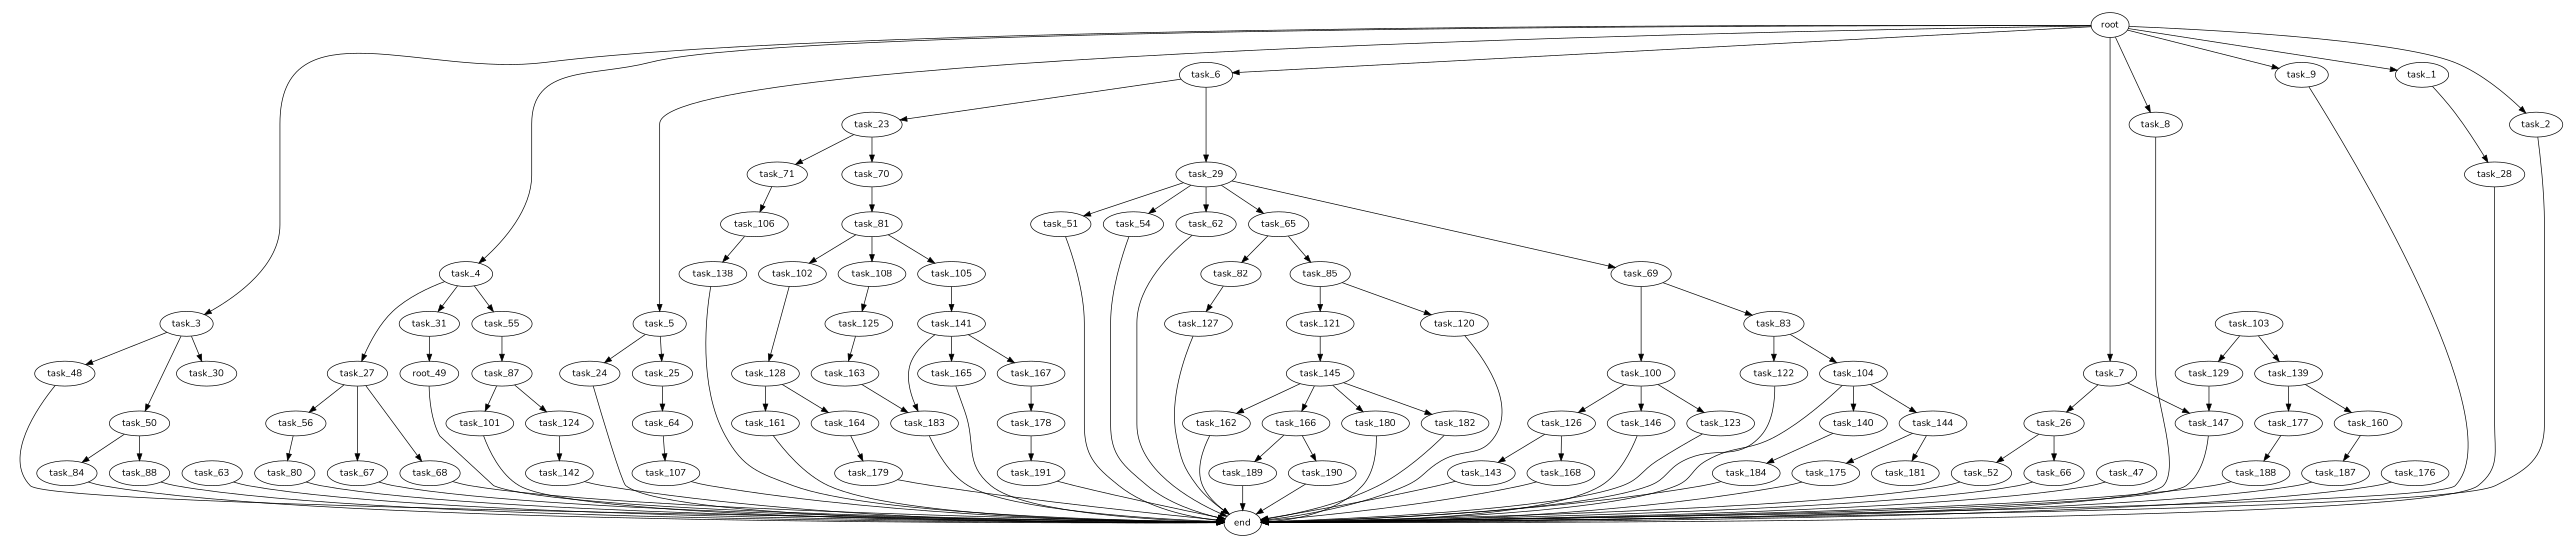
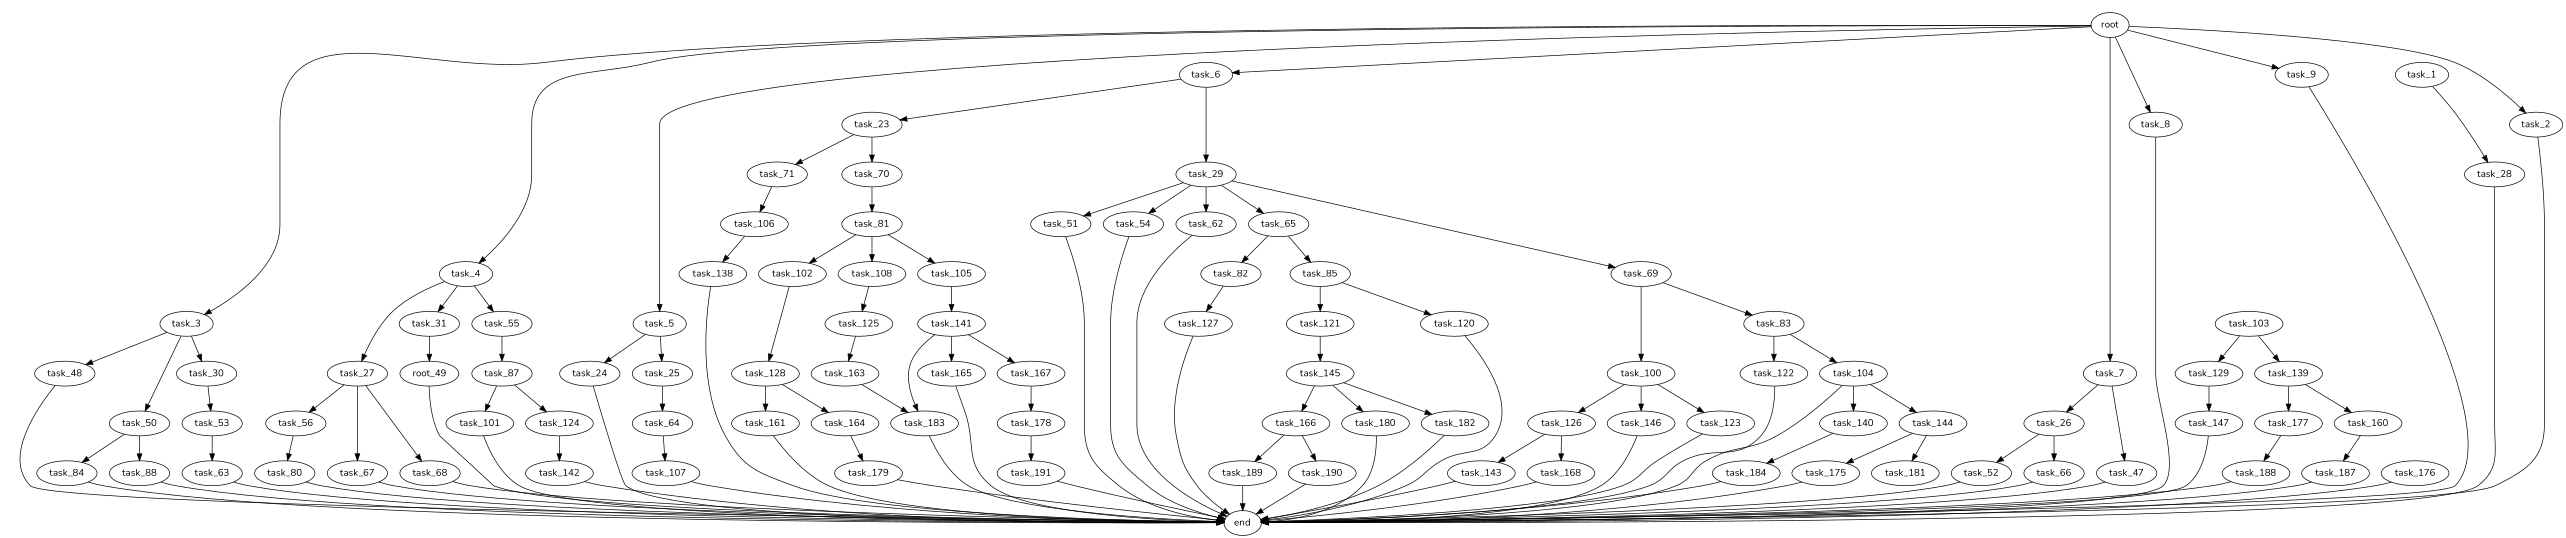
  digraph {
    fontname=Nunito
    node [fontname=Nunito]
    edge [fontname=Nunito]
    root
    task_1
    task_2
    task_3
    task_4
    task_5
    task_6
    task_7
    task_8
    task_9
    task_28
    end
    task_30
    task_48
    task_50
    task_27
    task_31
    task_55
    task_24
    task_25
    task_23
    task_29
    task_26
    task_47
+   task_53
    task_84
    task_88
    task_56
    task_67
    task_68
    n31 [label=root_49]
    task_87
    task_64
    task_70
    task_71
    task_51
    task_54
    task_62
    task_65
    task_69
    task_52
    task_66
    task_81
    task_106
    task_107
    task_80
    task_82
    task_85
    task_83
    task_100
    task_63
    task_101
    task_124
    task_127
    task_120
    task_121
    task_104
    task_122
    task_123
    task_126
    task_146
    task_102
    task_105
    task_108
    task_138
    task_128
    task_141
    task_125
    task_140
    task_144
    task_145
    task_103
    task_129
    task_139
    task_142
    task_143
    task_168
    task_161
    task_164
    task_147
    task_160
    task_177
    task_184
    task_175
    task_181
    task_165
    task_167
    task_183
    task_163
-   task_162
    task_166
    task_180
    task_182
    task_179
    task_187
    task_188
    task_178
    task_189
    task_190
    task_176
    task_191
-   root -> task_1
    root -> task_2
    root -> task_3
    root -> task_4
    root -> task_5
    root -> task_6
    root -> task_7
    root -> task_8
    root -> task_9
    task_1 -> task_28
    task_2 -> end
    task_3 -> task_30
    task_3 -> task_48
    task_3 -> task_50
    task_4 -> task_27
    task_4 -> task_31
    task_4 -> task_55
    task_5 -> task_24
    task_5 -> task_25
    task_6 -> task_23
    task_6 -> task_29
    task_7 -> task_26
-   task_7 -> task_147
+   task_7 -> task_47
    task_8 -> end
    task_9 -> end
    task_28 -> end
+   task_30 -> task_53
    task_48 -> end
    task_50 -> task_84
    task_50 -> task_88
    task_27 -> task_56
    task_27 -> task_67
    task_27 -> task_68
    task_31 -> n31
    task_55 -> task_87
    task_24 -> end
    task_25 -> task_64
    task_23 -> task_70
    task_23 -> task_71
    task_29 -> task_51
    task_29 -> task_54
    task_29 -> task_62
    task_29 -> task_65
    task_29 -> task_69
    task_26 -> task_52
    task_26 -> task_66
    task_47 -> end
+   task_53 -> task_63
    task_84 -> end
    task_88 -> end
    task_56 -> task_80
    task_67 -> end
    task_68 -> end
    n31 -> end
    task_87 -> task_101
    task_87 -> task_124
    task_64 -> task_107
    task_70 -> task_81
    task_71 -> task_106
    task_51 -> end
    task_54 -> end
    task_62 -> end
    task_65 -> task_82
    task_65 -> task_85
    task_69 -> task_83
    task_69 -> task_100
    task_52 -> end
    task_66 -> end
    task_81 -> task_102
    task_81 -> task_105
    task_81 -> task_108
    task_106 -> task_138
    task_107 -> end
    task_80 -> end
    task_82 -> task_127
    task_85 -> task_120
    task_85 -> task_121
    task_83 -> task_104
    task_83 -> task_122
    task_100 -> task_123
    task_100 -> task_126
    task_100 -> task_146
    task_63 -> end
    task_101 -> end
    task_124 -> task_142
    task_127 -> end
    task_120 -> end
    task_121 -> task_145
    task_104 -> end
    task_104 -> task_140
    task_104 -> task_144
    task_122 -> end
    task_123 -> end
    task_126 -> task_143
    task_126 -> task_168
    task_146 -> end
    task_102 -> task_128
    task_105 -> task_141
    task_108 -> task_125
    task_138 -> end
    task_128 -> task_161
    task_128 -> task_164
    task_141 -> task_165
    task_141 -> task_167
    task_141 -> task_183
    task_125 -> task_163
    task_140 -> task_184
    task_144 -> task_175
    task_144 -> task_181
-   task_145 -> task_162
    task_145 -> task_166
    task_145 -> task_180
    task_145 -> task_182
    task_103 -> task_129
    task_103 -> task_139
    task_129 -> task_147
    task_139 -> task_160
    task_139 -> task_177
    task_142 -> end
    task_143 -> end
    task_168 -> end
    task_161 -> end
    task_164 -> task_179
    task_147 -> end
    task_160 -> task_187
    task_177 -> task_188
    task_184 -> end
    task_175 -> end
    task_165 -> end
    task_167 -> task_178
    task_183 -> end
    task_163 -> task_183
-   task_162 -> end
    task_166 -> task_189
    task_166 -> task_190
    task_180 -> end
    task_182 -> end
    task_179 -> end
    task_187 -> end
    task_188 -> end
    task_178 -> task_191
    task_189 -> end
    task_190 -> end
    task_176 -> end
    task_191 -> end
  }
